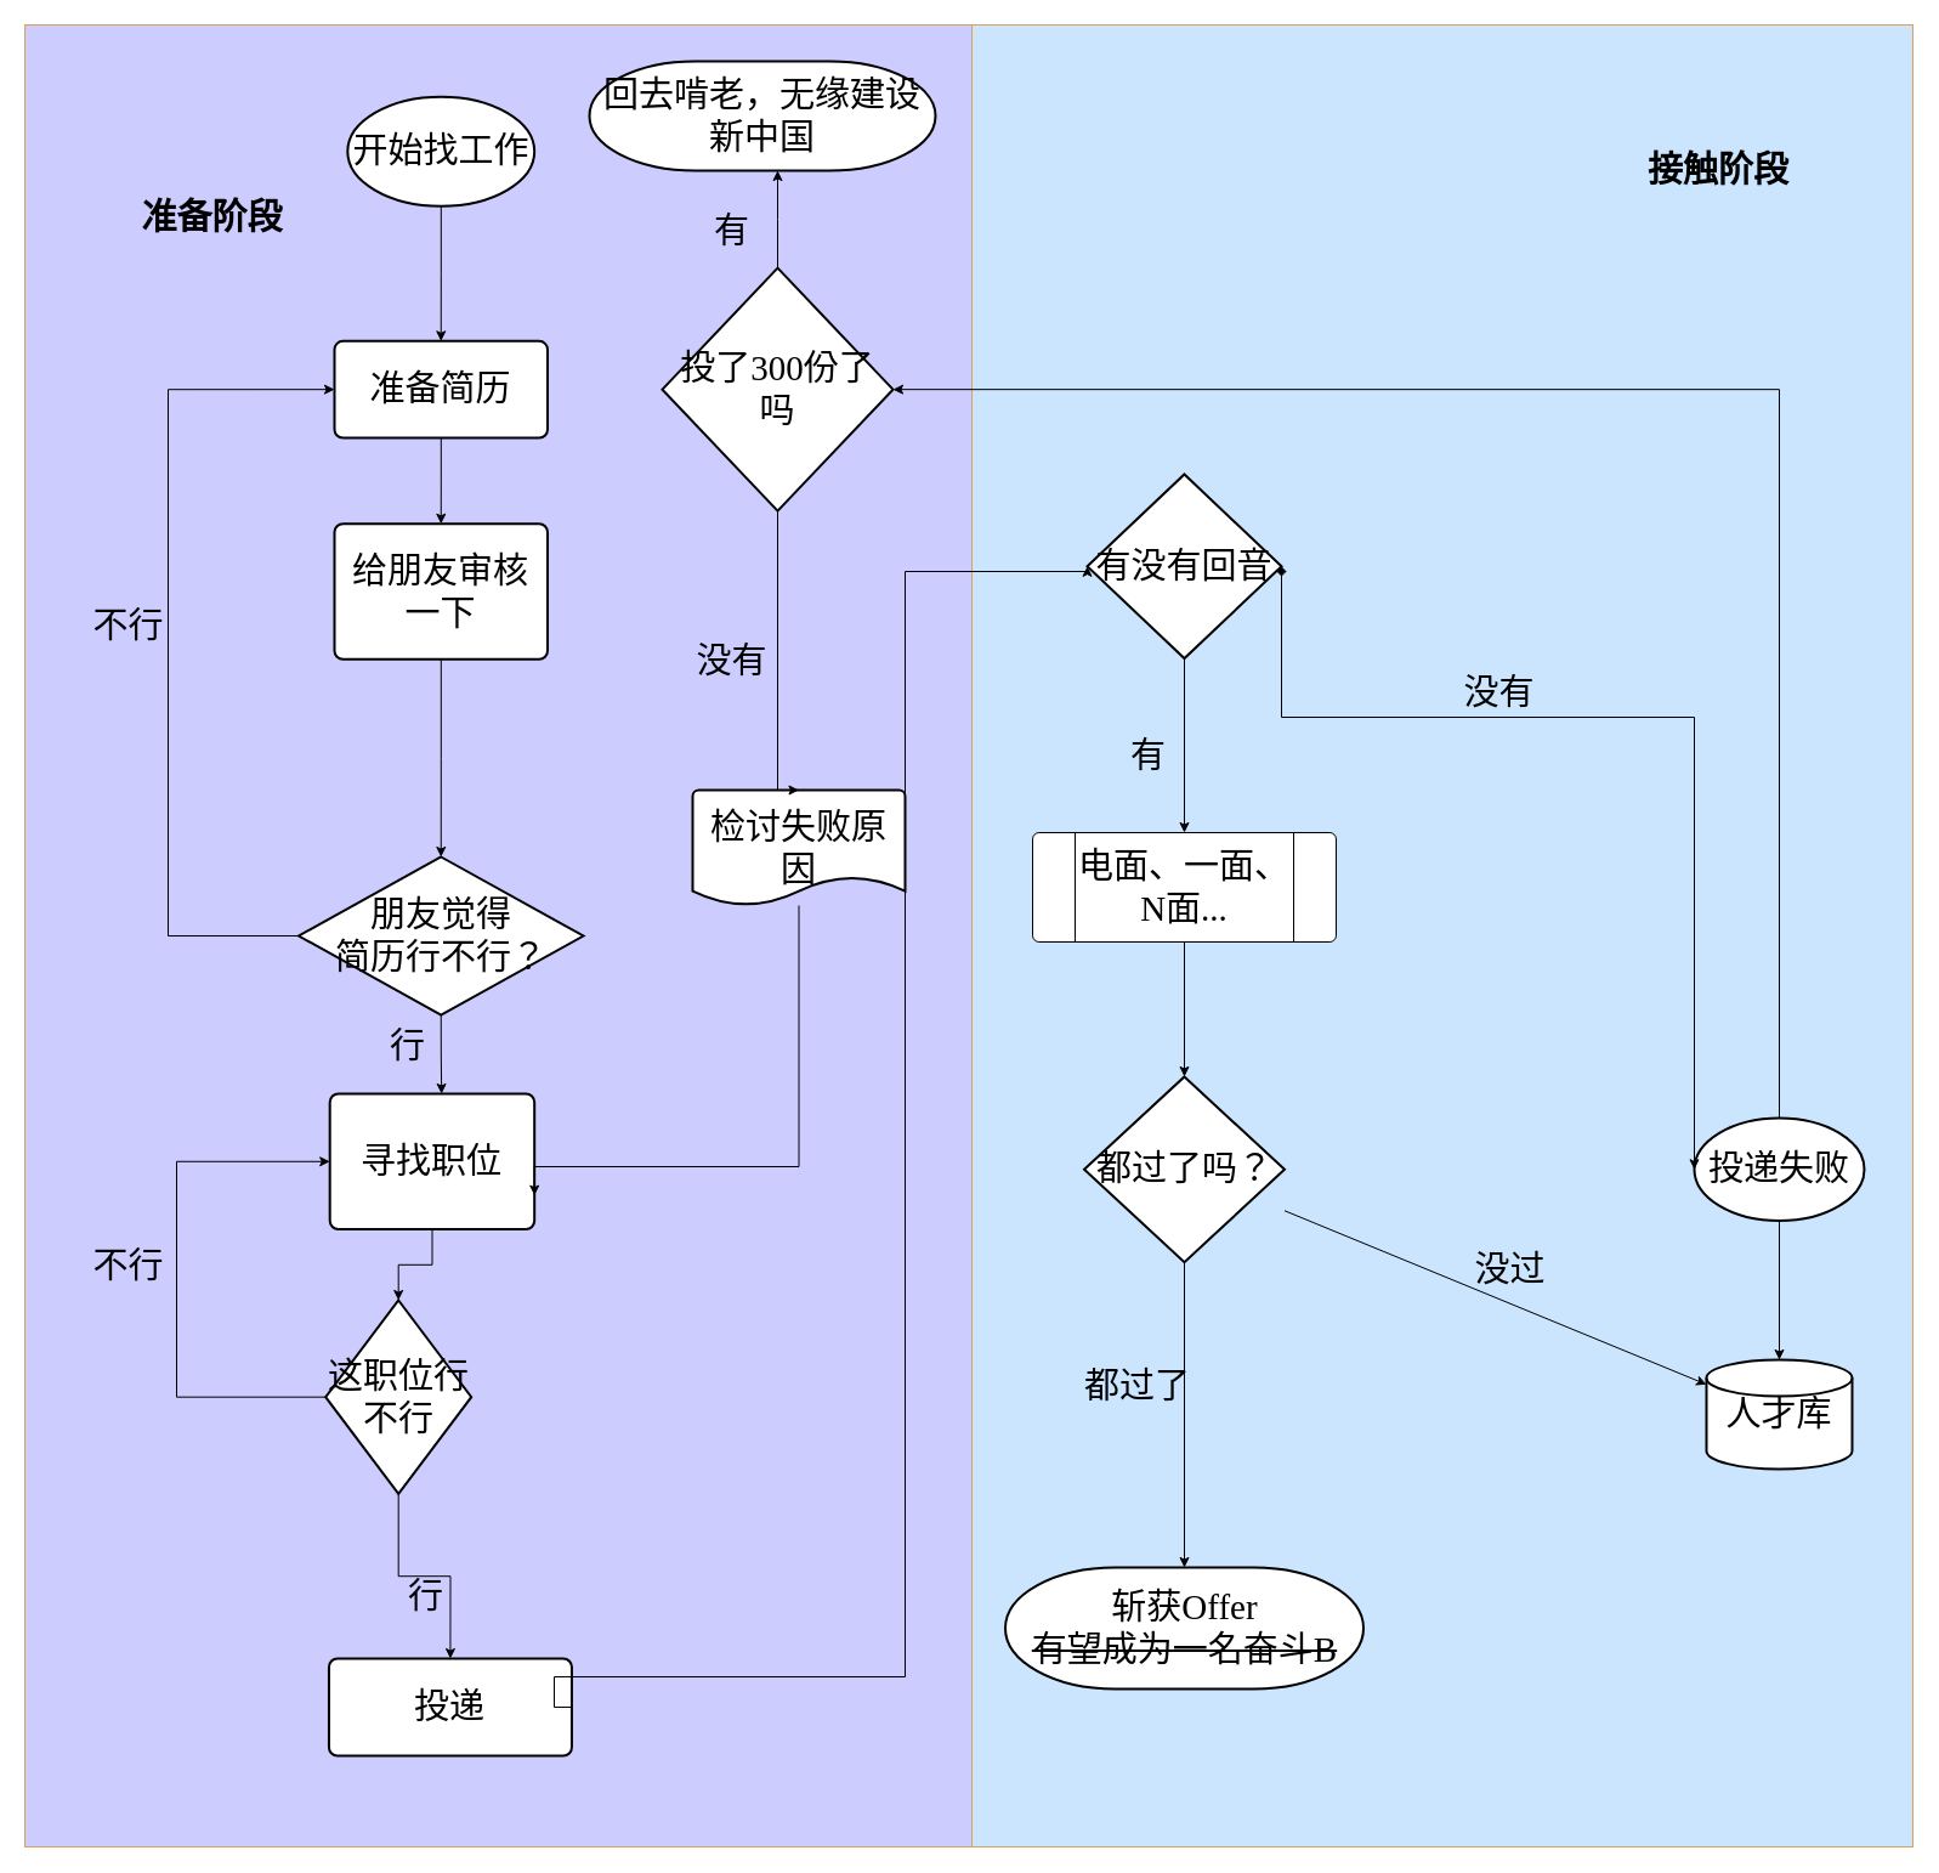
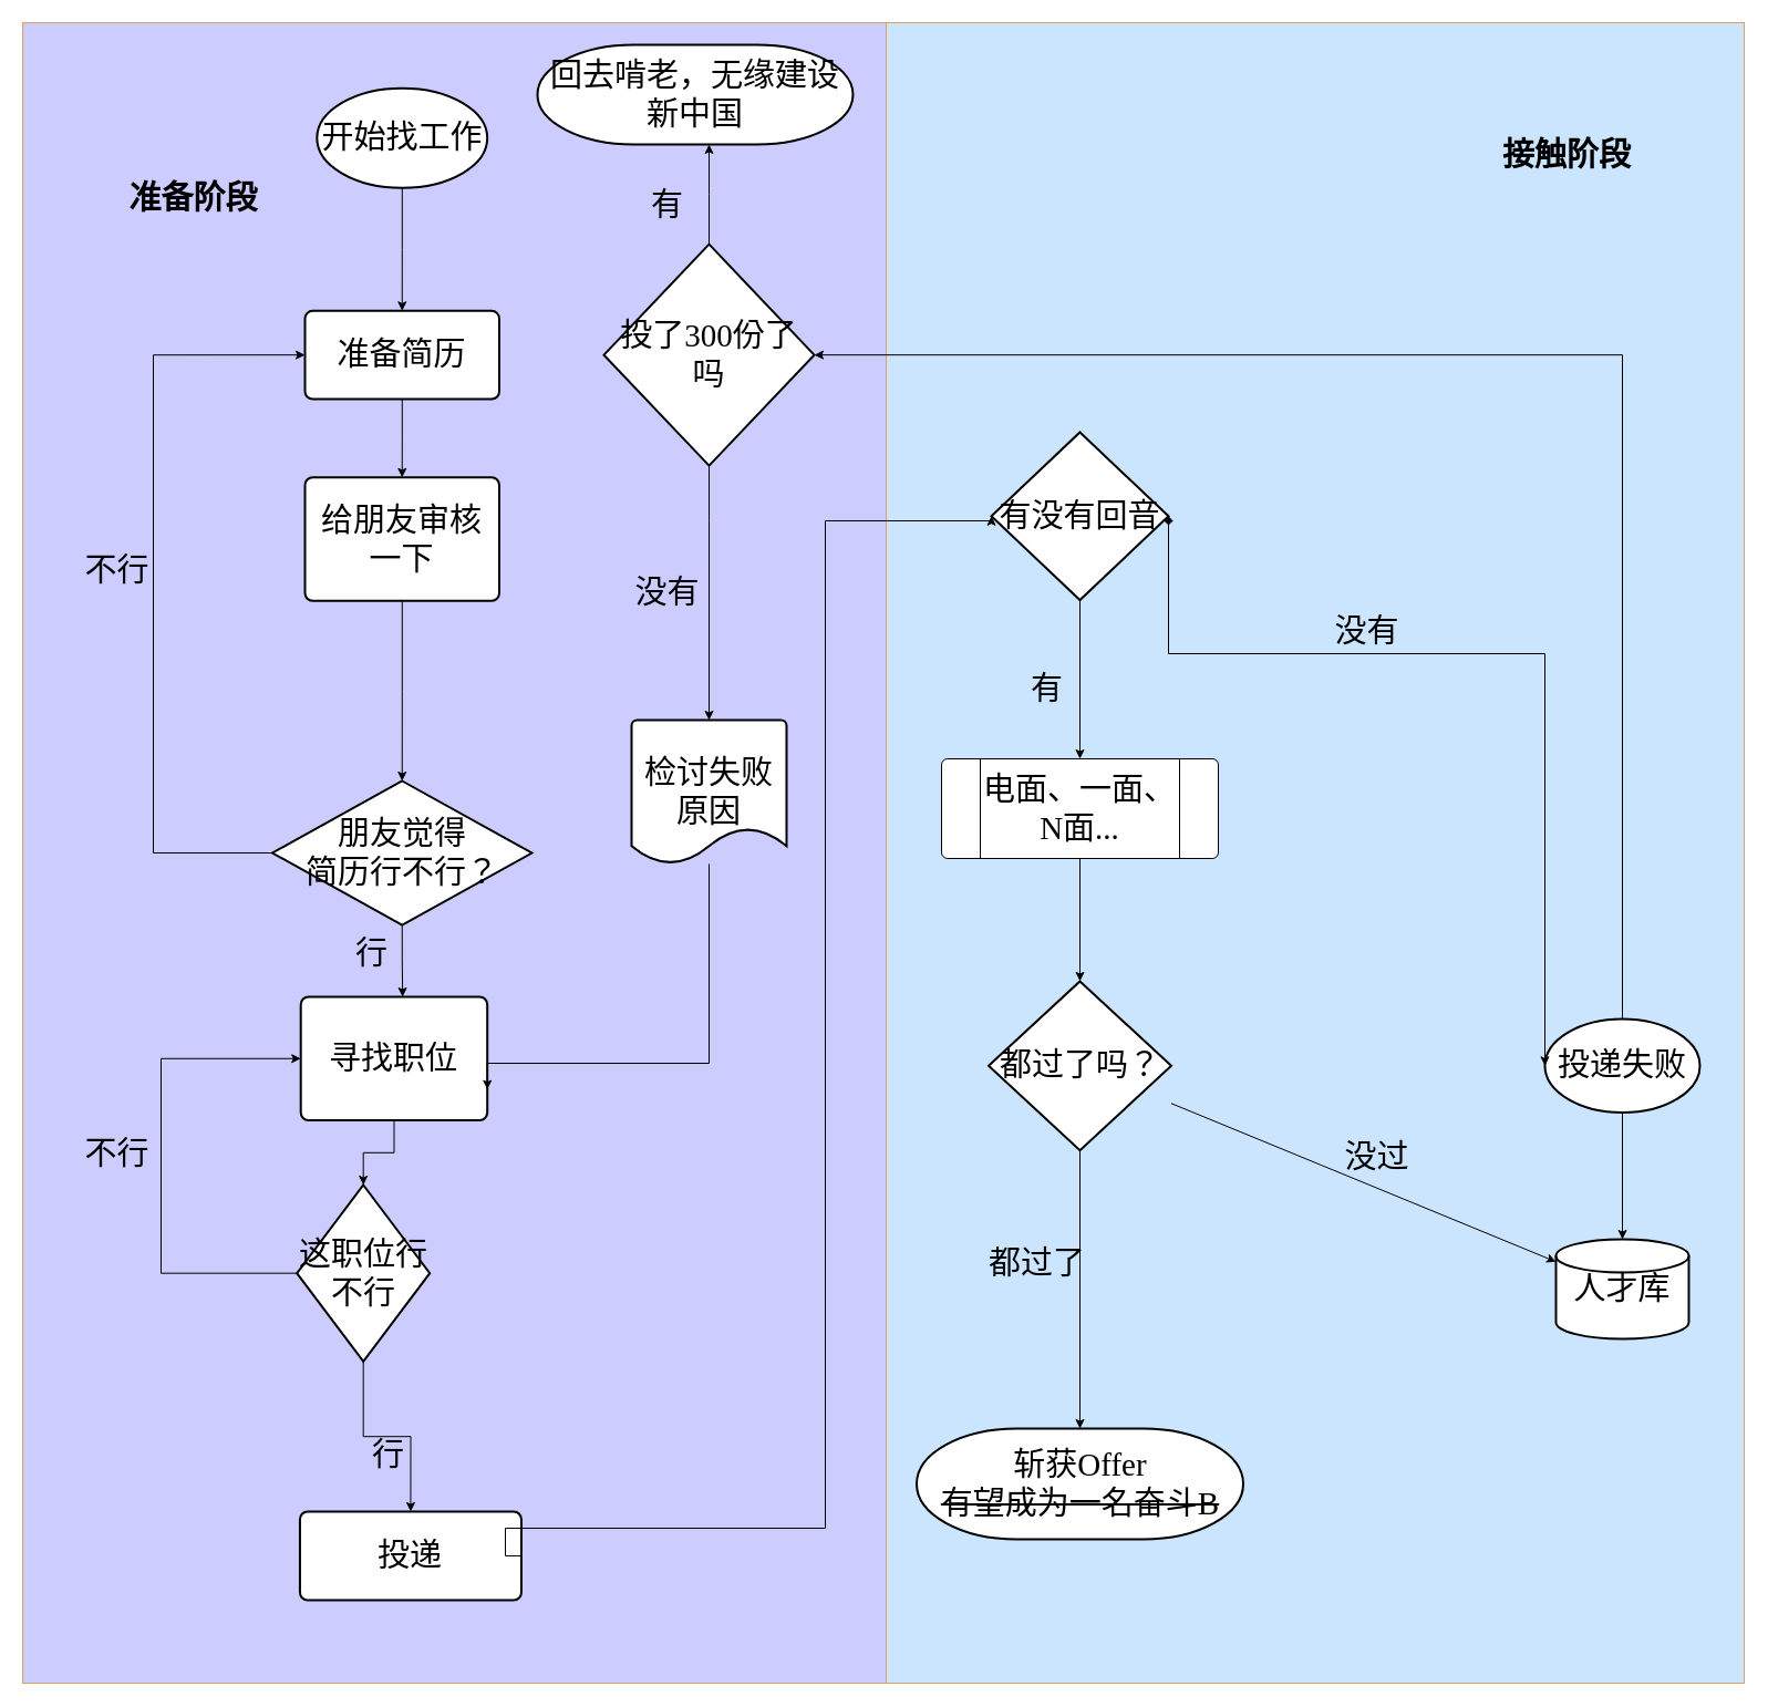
  <mxCell id="0" />
  <mxCell id="1" parent="0" />
  <mxCell id="2" value="" style="group;fontSize=29;" parent="1" vertex="1" connectable="0"><mxGeometry x="20" y="20" width="1555" height="1500" as="geometry" /></mxCell>
  <mxCell id="3" value="" style="rounded=0;whiteSpace=wrap;html=1;labelBackgroundColor=none;sketch=0;strokeColor=#DDA15E;fontFamily=Georgia;fontSize=29;fontColor=#000000;fillColor=#CCE5FF;movable=0;" parent="2" vertex="1"><mxGeometry x="780" width="775" height="1500" as="geometry" /></mxCell>
  <mxCell id="4" value="" style="rounded=0;whiteSpace=wrap;html=1;sketch=0;strokeColor=#DDA15E;fontColor=#FEFAE0;fillColor=#CCCCFF;movable=0;fontSize=29;fontFamily=Georgia;" parent="2" vertex="1"><mxGeometry width="780" height="1500" as="geometry" /></mxCell>
  <mxCell id="5" value="斩获Offer&lt;br style=&quot;font-size: 29px;&quot;&gt;&lt;span style=&quot;font-size: 29px;&quot;&gt;&lt;strike style=&quot;font-size: 29px;&quot;&gt;有望成为一名奋斗B&lt;/strike&gt;&lt;/span&gt;" style="strokeWidth=2;html=1;shape=mxgraph.flowchart.terminator;whiteSpace=wrap;fontSize=29;fontFamily=Georgia;" parent="2" vertex="1"><mxGeometry x="807.5" y="1270" width="295" height="100" as="geometry" /></mxCell>
  <mxCell id="6" value="人才库" style="strokeWidth=2;html=1;shape=mxgraph.flowchart.database;whiteSpace=wrap;fontSize=29;verticalAlign=middle;labelPosition=center;verticalLabelPosition=middle;align=center;fontFamily=Georgia;" parent="2" vertex="1"><mxGeometry x="1385" y="1099" width="120" height="90" as="geometry" /></mxCell>
  <mxCell id="7" value="有没有回音" style="strokeWidth=2;html=1;shape=mxgraph.flowchart.decision;whiteSpace=wrap;fontSize=29;fontFamily=Georgia;" parent="2" vertex="1"><mxGeometry x="875" y="370" width="160" height="151.55" as="geometry" /></mxCell>
  <mxCell id="8" value="都过了" style="rounded=0;orthogonalLoop=1;jettySize=auto;html=1;fontSize=29;entryX=0.5;entryY=0;entryDx=0;entryDy=0;entryPerimeter=0;labelBackgroundColor=none;fontFamily=Georgia;" parent="2" source="9" target="5" edge="1"><mxGeometry x="0.002" y="-46" relative="1" as="geometry"><mxPoint x="965" y="960" as="targetPoint" /><mxPoint x="7" y="-24" as="offset" /></mxGeometry></mxCell>
  <mxCell id="9" value="都过了吗？" style="strokeWidth=2;html=1;shape=mxgraph.flowchart.decision;whiteSpace=wrap;fontSize=29;fontFamily=Georgia;" parent="2" vertex="1"><mxGeometry x="872.5" y="865.95" width="165" height="152.7" as="geometry" /></mxCell>
- <mxCell id="10" value="回去啃老，无缘建设新中国" style="strokeWidth=2;html=1;shape=mxgraph.flowchart.terminator;whiteSpace=wrap;fontSize=29;fontFamily=Georgia;" parent="2" vertex="1"><mxGeometry x="465" y="30" width="285" height="90" as="geometry" /></mxCell>
+ <mxCell id="10" value="回去啃老，无缘建设新中国" style="strokeWidth=2;html=1;shape=mxgraph.flowchart.terminator;whiteSpace=wrap;fontSize=29;fontFamily=Georgia;" parent="2" vertex="1"><mxGeometry x="465" y="20" width="285" height="90" as="geometry" /></mxCell>
  <mxCell id="11" value="有" style="edgeStyle=elbowEdgeStyle;rounded=0;sketch=0;orthogonalLoop=1;jettySize=auto;html=1;labelBackgroundColor=none;strokeColor=#000000;fillColor=#BC6C25;fontFamily=Georgia;fontSize=29;fontColor=#000000;" parent="2" source="12" target="10" edge="1"><mxGeometry y="40" relative="1" as="geometry"><mxPoint x="2" y="10" as="offset" /></mxGeometry></mxCell>
  <mxCell id="12" value="投了300份了吗" style="strokeWidth=2;html=1;shape=mxgraph.flowchart.decision;whiteSpace=wrap;fontSize=29;fontFamily=Georgia;" parent="2" vertex="1"><mxGeometry x="525" y="200.15" width="190" height="200" as="geometry" /></mxCell>
  <mxCell id="13" value="开始找工作" style="strokeWidth=2;html=1;shape=mxgraph.flowchart.start_1;whiteSpace=wrap;fontSize=29;fontFamily=Georgia;" parent="2" vertex="1"><mxGeometry x="265.81" y="59.23" width="153.88" height="90" as="geometry" /></mxCell>
  <mxCell id="14" style="edgeStyle=orthogonalEdgeStyle;rounded=0;orthogonalLoop=1;jettySize=auto;html=1;entryX=0.5;entryY=0;entryDx=0;entryDy=0;fontSize=29;fontFamily=Georgia;" parent="2" source="13" target="22" edge="1"><mxGeometry relative="1" as="geometry" /></mxCell>
  <mxCell id="15" value="投递" style="rounded=1;whiteSpace=wrap;html=1;absoluteArcSize=1;arcSize=14;strokeWidth=2;fontSize=29;fontFamily=Georgia;" parent="2" vertex="1"><mxGeometry x="250.45" y="1345" width="200" height="80" as="geometry" /></mxCell>
  <mxCell id="16" style="edgeStyle=orthogonalEdgeStyle;rounded=0;orthogonalLoop=1;jettySize=auto;html=1;entryX=0;entryY=0.5;entryDx=0;entryDy=0;entryPerimeter=0;fontSize=29;exitX=1;exitY=0.5;exitDx=0;exitDy=0;fontFamily=Georgia;" parent="2" source="15" target="7" edge="1"><mxGeometry relative="1" as="geometry"><Array as="points"><mxPoint x="436" y="1360" /><mxPoint x="725" y="1360" /><mxPoint x="725" y="450" /><mxPoint x="875" y="450" /></Array></mxGeometry></mxCell>
  <mxCell id="17" value="行" style="edgeStyle=orthogonalEdgeStyle;rounded=0;orthogonalLoop=1;jettySize=auto;html=1;entryX=0.5;entryY=0;entryDx=0;entryDy=0;fontSize=29;labelBackgroundColor=none;fontFamily=Georgia;" parent="2" source="33" target="15" edge="1"><mxGeometry x="0.008" y="-17" relative="1" as="geometry"><mxPoint as="offset" /></mxGeometry></mxCell>
- <mxCell id="18" value="检讨失败原因" style="strokeWidth=2;html=1;shape=mxgraph.flowchart.document2;whiteSpace=wrap;size=0.25;fontSize=29;fontFamily=Georgia;" parent="2" vertex="1"><mxGeometry x="550" y="630" width="175" height="95" as="geometry" /></mxCell>
+ <mxCell id="18" value="检讨失败原因" style="strokeWidth=2;html=1;shape=mxgraph.flowchart.document2;whiteSpace=wrap;size=0.25;fontSize=29;fontFamily=Georgia;" parent="2" vertex="1"><mxGeometry x="550" y="630" width="140" height="130" as="geometry" /></mxCell>
  <mxCell id="19" value="没有" style="edgeStyle=elbowEdgeStyle;rounded=0;sketch=0;orthogonalLoop=1;jettySize=auto;html=1;entryX=0.5;entryY=0;entryDx=0;entryDy=0;entryPerimeter=0;labelBackgroundColor=none;strokeColor=#000000;fillColor=#BC6C25;fontFamily=Georgia;fontSize=29;fontColor=#000000;exitX=0.5;exitY=1;exitDx=0;exitDy=0;exitPerimeter=0;" parent="2" source="12" target="18" edge="1"><mxGeometry y="-38" relative="1" as="geometry"><Array as="points"><mxPoint x="620" y="450" /><mxPoint x="633" y="400" /></Array><mxPoint as="offset" /></mxGeometry></mxCell>
  <mxCell id="20" value="&lt;span style=&quot;font-size: 29px;&quot;&gt;准备阶段&lt;/span&gt;" style="text;html=1;strokeColor=none;fillColor=none;align=center;verticalAlign=middle;whiteSpace=wrap;rounded=0;labelBackgroundColor=none;sketch=0;fontSize=29;fontFamily=Georgia;fontStyle=1" parent="2" vertex="1"><mxGeometry x="84" y="149.23" width="141" height="20" as="geometry" /></mxCell>
  <mxCell id="21" value="接触阶段" style="text;html=1;strokeColor=none;fillColor=none;align=center;verticalAlign=middle;whiteSpace=wrap;rounded=0;labelBackgroundColor=none;sketch=0;fontFamily=Georgia;fontSize=29;fontColor=#000000;fontStyle=1" parent="2" vertex="1"><mxGeometry x="1335" y="110" width="120" height="20" as="geometry" /></mxCell>
  <mxCell id="22" value="准备简历" style="rounded=1;whiteSpace=wrap;html=1;absoluteArcSize=1;arcSize=14;strokeWidth=2;fontSize=29;fontFamily=Georgia;" parent="2" vertex="1"><mxGeometry x="255.003" y="260.311" width="175.497" height="79.686" as="geometry" /></mxCell>
  <mxCell id="23" value="给朋友审核一下" style="rounded=1;whiteSpace=wrap;html=1;absoluteArcSize=1;arcSize=14;strokeWidth=2;fontSize=29;fontFamily=Georgia;" parent="2" vertex="1"><mxGeometry x="255.003" y="410.769" width="175.497" height="111.561" as="geometry" /></mxCell>
  <mxCell id="24" style="edgeStyle=orthogonalEdgeStyle;rounded=0;orthogonalLoop=1;jettySize=auto;html=1;entryX=0.5;entryY=0;entryDx=0;entryDy=0;fontSize=29;fontFamily=Georgia;" parent="2" source="22" target="23" edge="1"><mxGeometry relative="1" as="geometry"><mxPoint x="433.742" y="447.185" as="targetPoint" /></mxGeometry></mxCell>
  <mxCell id="25" style="edgeStyle=orthogonalEdgeStyle;rounded=0;orthogonalLoop=1;jettySize=auto;html=1;entryX=0;entryY=0.5;entryDx=0;entryDy=0;fontSize=29;fontFamily=Georgia;" parent="2" source="27" target="22" edge="1"><mxGeometry relative="1" as="geometry"><Array as="points"><mxPoint x="118" y="750" /><mxPoint x="118" y="300" /></Array></mxGeometry></mxCell>
  <mxCell id="26" value="不行" style="edgeLabel;html=1;align=center;verticalAlign=middle;resizable=0;points=[];fontSize=29;labelBackgroundColor=none;fontFamily=Georgia;" parent="25" vertex="1" connectable="0"><mxGeometry x="0.066" y="-1" relative="1" as="geometry"><mxPoint x="-34.75" y="6.55" as="offset" /></mxGeometry></mxCell>
  <mxCell id="27" value="朋友觉得&lt;br style=&quot;font-size: 29px;&quot;&gt;简历行不行？" style="strokeWidth=2;html=1;shape=mxgraph.flowchart.decision;whiteSpace=wrap;fontSize=29;fontFamily=Georgia;" parent="2" vertex="1"><mxGeometry x="225.52" y="685" width="234.46" height="130" as="geometry" /></mxCell>
  <mxCell id="28" style="edgeStyle=orthogonalEdgeStyle;rounded=0;orthogonalLoop=1;jettySize=auto;html=1;entryX=0.5;entryY=0;entryDx=0;entryDy=0;entryPerimeter=0;fontSize=29;fontFamily=Georgia;" parent="2" source="23" target="27" edge="1"><mxGeometry relative="1" as="geometry" /></mxCell>
  <mxCell id="29" value="&lt;font style=&quot;font-size: 29px;&quot;&gt;寻找职位&lt;/font&gt;" style="rounded=1;whiteSpace=wrap;html=1;absoluteArcSize=1;arcSize=14;strokeWidth=2;fontSize=29;fontFamily=Georgia;" parent="2" vertex="1"><mxGeometry x="251.213" y="879.997" width="168.477" height="111.561" as="geometry" /></mxCell>
  <mxCell id="30" style="edgeStyle=elbowEdgeStyle;rounded=0;sketch=0;orthogonalLoop=1;jettySize=auto;html=1;entryX=1;entryY=0.75;entryDx=0;entryDy=0;labelBackgroundColor=none;strokeColor=#000000;fillColor=#BC6C25;fontFamily=Georgia;fontSize=29;fontColor=#000000;elbow=vertical;" parent="2" source="18" target="29" edge="1"><mxGeometry relative="1" as="geometry"><Array as="points"><mxPoint x="525" y="940" /></Array></mxGeometry></mxCell>
  <mxCell id="31" value="行" style="edgeStyle=orthogonalEdgeStyle;rounded=0;orthogonalLoop=1;jettySize=auto;html=1;exitX=0.5;exitY=1;exitDx=0;exitDy=0;exitPerimeter=0;fontSize=29;labelBackgroundColor=none;entryX=0.546;entryY=0;entryDx=0;entryDy=0;entryPerimeter=0;fontFamily=Georgia;" parent="2" source="27" target="29" edge="1"><mxGeometry x="-0.204" y="-28" relative="1" as="geometry"><mxPoint x="433.742" y="781.867" as="targetPoint" /><mxPoint as="offset" /></mxGeometry></mxCell>
  <mxCell id="32" value="不行" style="rounded=0;orthogonalLoop=1;jettySize=auto;html=1;entryX=0;entryY=0.5;entryDx=0;entryDy=0;fontSize=29;labelBackgroundColor=none;edgeStyle=elbowEdgeStyle;fontFamily=Georgia;" parent="2" source="33" target="29" edge="1"><mxGeometry x="0.044" y="40" relative="1" as="geometry"><mxPoint x="188.046" y="957.176" as="targetPoint" /><Array as="points"><mxPoint x="125" y="980" /><mxPoint x="225" y="970" /></Array><mxPoint y="1" as="offset" /></mxGeometry></mxCell>
  <mxCell id="33" value="这职位行不行" style="strokeWidth=2;html=1;shape=mxgraph.flowchart.decision;whiteSpace=wrap;fontSize=29;fontFamily=Georgia;" parent="2" vertex="1"><mxGeometry x="247.703" y="1049.998" width="120" height="159.372" as="geometry" /></mxCell>
  <mxCell id="34" style="edgeStyle=orthogonalEdgeStyle;rounded=0;orthogonalLoop=1;jettySize=auto;html=1;entryX=0.5;entryY=0;entryDx=0;entryDy=0;entryPerimeter=0;fontSize=29;fontFamily=Georgia;" parent="2" source="29" target="33" edge="1"><mxGeometry relative="1" as="geometry" /></mxCell>
  <mxCell id="35" style="rounded=0;sketch=0;orthogonalLoop=1;jettySize=auto;elbow=vertical;html=1;labelBackgroundColor=none;fillColor=#BC6C25;fontFamily=Georgia;fontSize=29;fontColor=#000000;exitX=0.5;exitY=1;exitDx=0;exitDy=0;exitPerimeter=0;" parent="2" source="37" target="6" edge="1"><mxGeometry relative="1" as="geometry" /></mxCell>
  <mxCell id="36" style="edgeStyle=elbowEdgeStyle;rounded=0;sketch=0;orthogonalLoop=1;jettySize=auto;html=1;entryX=1;entryY=0.5;entryDx=0;entryDy=0;entryPerimeter=0;labelBackgroundColor=none;strokeColor=#000000;fillColor=#BC6C25;fontFamily=Georgia;fontSize=29;fontColor=#000000;" parent="2" source="37" target="12" edge="1"><mxGeometry relative="1" as="geometry"><Array as="points"><mxPoint x="1445" y="450" /><mxPoint x="1305" y="550" /><mxPoint x="1305" y="460" /></Array></mxGeometry></mxCell>
  <mxCell id="37" value="投递失败" style="strokeWidth=2;html=1;shape=mxgraph.flowchart.start_1;whiteSpace=wrap;fontSize=29;fontFamily=Georgia;" parent="2" vertex="1"><mxGeometry x="1375" y="900" width="140" height="84.61" as="geometry" /></mxCell>
  <mxCell id="38" value="没有" style="edgeStyle=elbowEdgeStyle;rounded=0;sketch=0;jumpStyle=gap;orthogonalLoop=1;jettySize=auto;elbow=vertical;html=1;startArrow=diamond;startFill=1;fontSize=29;exitX=1;exitY=0.5;exitDx=0;exitDy=0;exitPerimeter=0;labelBackgroundColor=none;entryX=0;entryY=0.5;entryDx=0;entryDy=0;entryPerimeter=0;fontFamily=Georgia;" parent="2" source="7" target="37" edge="1"><mxGeometry x="-0.275" y="20" relative="1" as="geometry"><mxPoint x="1255" y="400" as="targetPoint" /><Array as="points"><mxPoint x="1195" y="570" /><mxPoint x="1065" y="280" /><mxPoint x="1075" y="190" /><mxPoint x="1030" y="290" /></Array><mxPoint as="offset" /></mxGeometry></mxCell>
  <mxCell id="39" style="edgeStyle=none;rounded=0;sketch=0;orthogonalLoop=1;jettySize=auto;html=1;exitX=0.5;exitY=1;exitDx=0;exitDy=0;entryX=0.5;entryY=0;entryDx=0;entryDy=0;entryPerimeter=0;labelBackgroundColor=none;strokeColor=#000000;fillColor=#BC6C25;fontFamily=Georgia;fontSize=29;fontColor=#000000;" parent="2" source="40" target="9" edge="1"><mxGeometry relative="1" as="geometry" /></mxCell>
  <mxCell id="40" value="电面、一面、N面..." style="verticalLabelPosition=middle;verticalAlign=middle;html=1;shape=process;whiteSpace=wrap;rounded=1;size=0.14;arcSize=6;labelBackgroundColor=none;sketch=0;fontFamily=Georgia;fontSize=29;labelPosition=center;align=center;labelBorderColor=none;" parent="2" vertex="1"><mxGeometry x="830" y="665" width="250" height="90" as="geometry" /></mxCell>
  <mxCell id="41" value="没过" style="edgeStyle=none;rounded=0;sketch=0;orthogonalLoop=1;jettySize=auto;html=1;labelBackgroundColor=none;strokeColor=#000000;fillColor=#BC6C25;fontFamily=Georgia;fontSize=29;fontColor=#000000;" parent="2" source="9" target="6" edge="1"><mxGeometry x="0.009" y="25" relative="1" as="geometry"><mxPoint as="offset" /></mxGeometry></mxCell>
  <mxCell id="42" value="有" style="edgeStyle=orthogonalEdgeStyle;rounded=0;orthogonalLoop=1;jettySize=auto;html=1;fontSize=29;entryX=0.5;entryY=0;entryDx=0;entryDy=0;labelBackgroundColor=none;fontFamily=Georgia;" parent="2" source="7" target="40" edge="1"><mxGeometry x="0.111" y="-30" relative="1" as="geometry"><mxPoint x="970.0" y="605" as="targetPoint" /><mxPoint as="offset" /></mxGeometry></mxCell>
